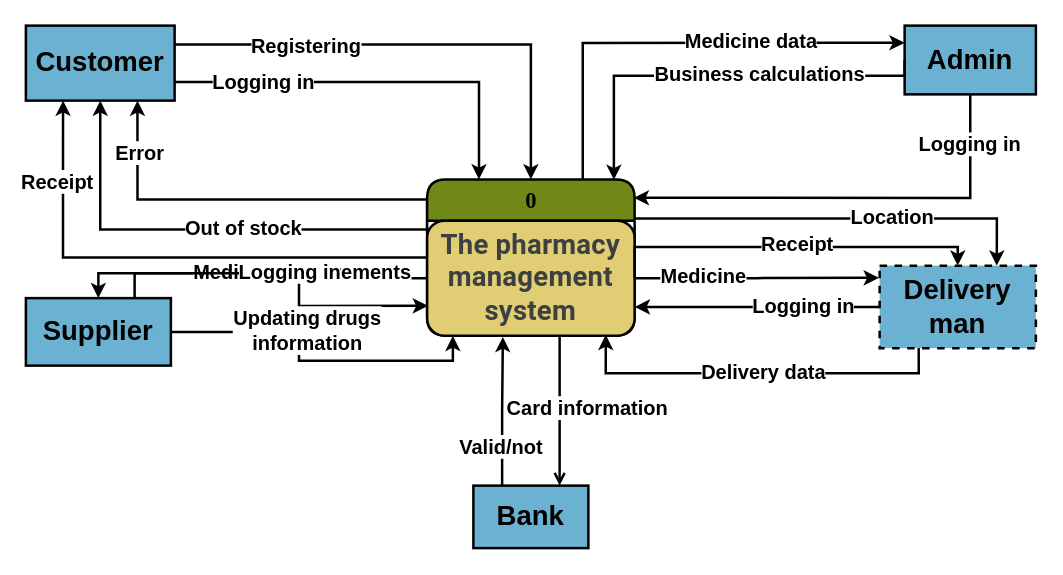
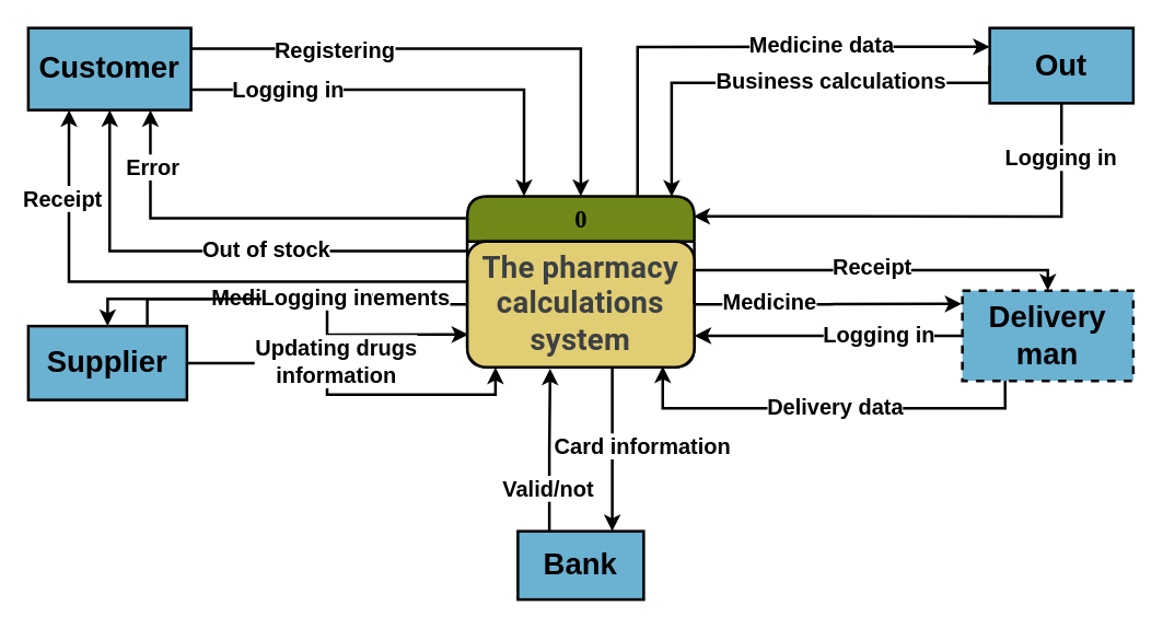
  <mxCell id="0" />
  <mxCell id="1" parent="0" />
  <mxCell id="2" style="edgeStyle=orthogonalEdgeStyle;rounded=0;orthogonalLoop=1;jettySize=auto;html=1;exitX=0;exitY=0.25;exitDx=0;exitDy=0;entryX=0.5;entryY=1;entryDx=0;entryDy=0;strokeWidth=2;" parent="1" source="14" target="20" edge="1"><mxGeometry relative="1" as="geometry"><Array as="points"><mxPoint x="341" y="183" /><mxPoint x="80" y="183" /></Array></mxGeometry></mxCell>
  <mxCell id="3" value="&lt;b&gt;&lt;font style=&quot;font-size: 16px;&quot;&gt;Out of stock&lt;/font&gt;&lt;/b&gt;" style="edgeLabel;html=1;align=center;verticalAlign=middle;resizable=0;points=[];" parent="2" vertex="1" connectable="0"><mxGeometry x="-0.164" y="-2" relative="1" as="geometry"><mxPoint as="offset" /></mxGeometry></mxCell>
  <mxCell id="4" style="edgeStyle=orthogonalEdgeStyle;rounded=0;orthogonalLoop=1;jettySize=auto;html=1;entryX=0.25;entryY=1;entryDx=0;entryDy=0;strokeWidth=2;" parent="1" source="14" target="20" edge="1"><mxGeometry relative="1" as="geometry" /></mxCell>
  <mxCell id="5" value="&lt;b&gt;&lt;font style=&quot;font-size: 16px;&quot;&gt;Receipt&lt;/font&gt;&lt;/b&gt;" style="edgeLabel;html=1;align=center;verticalAlign=middle;resizable=0;points=[];" parent="4" vertex="1" connectable="0"><mxGeometry x="-0.274" y="2" relative="1" as="geometry"><mxPoint x="-146" y="-63" as="offset" /></mxGeometry></mxCell>
  <mxCell id="6" style="edgeStyle=orthogonalEdgeStyle;rounded=0;orthogonalLoop=1;jettySize=auto;html=1;exitX=0;exitY=0.25;exitDx=0;exitDy=0;entryX=0.75;entryY=1;entryDx=0;entryDy=0;strokeWidth=2;" parent="1" source="14" target="20" edge="1"><mxGeometry relative="1" as="geometry"><Array as="points"><mxPoint x="341" y="159" /><mxPoint x="109" y="159" /></Array></mxGeometry></mxCell>
  <mxCell id="7" value="&lt;b&gt;&lt;font style=&quot;font-size: 16px;&quot;&gt;Error&lt;/font&gt;&lt;/b&gt;" style="edgeLabel;html=1;align=center;verticalAlign=middle;resizable=0;points=[];" parent="6" vertex="1" connectable="0"><mxGeometry x="-0.028" y="-2" relative="1" as="geometry"><mxPoint x="-88" y="-36" as="offset" /></mxGeometry></mxCell>
- <mxCell id="8" style="edgeStyle=orthogonalEdgeStyle;rounded=0;orthogonalLoop=1;jettySize=auto;html=1;entryX=0.75;entryY=0;entryDx=0;entryDy=0;strokeWidth=2;endArrow=open;" parent="1" source="14" target="21" edge="1"><mxGeometry relative="1" as="geometry"><Array as="points"><mxPoint x="447" y="294" /><mxPoint x="447" y="294" /></Array></mxGeometry></mxCell>
+ <mxCell id="8" style="edgeStyle=orthogonalEdgeStyle;rounded=0;orthogonalLoop=1;jettySize=auto;html=1;entryX=0.75;entryY=0;entryDx=0;entryDy=0;strokeWidth=2;" parent="1" source="14" target="21" edge="1"><mxGeometry relative="1" as="geometry"><Array as="points"><mxPoint x="447" y="294" /><mxPoint x="447" y="294" /></Array></mxGeometry></mxCell>
  <mxCell id="9" value="&lt;b&gt;&lt;font style=&quot;font-size: 16px;&quot;&gt;Card information&lt;/font&gt;&lt;/b&gt;" style="edgeLabel;html=1;align=center;verticalAlign=middle;resizable=0;points=[];" parent="8" vertex="1" connectable="0"><mxGeometry x="0.017" relative="1" as="geometry"><mxPoint x="21" y="-4" as="offset" /></mxGeometry></mxCell>
- <mxCell id="10" style="edgeStyle=orthogonalEdgeStyle;rounded=0;orthogonalLoop=1;jettySize=auto;html=1;exitX=1;exitY=0.25;exitDx=0;exitDy=0;entryX=0.75;entryY=0;entryDx=0;entryDy=0;strokeWidth=2;" parent="1" source="14" target="22" edge="1"><mxGeometry relative="1" as="geometry"><Array as="points"><mxPoint x="797" y="174" /></Array></mxGeometry></mxCell>
- <mxCell id="11" value="&lt;font style=&quot;font-size: 16px;&quot;&gt;&lt;b&gt;Location&lt;/b&gt;&lt;/font&gt;" style="edgeLabel;html=1;align=center;verticalAlign=middle;resizable=0;points=[];" parent="10" vertex="1" connectable="0"><mxGeometry x="-0.311" y="-1" relative="1" as="geometry"><mxPoint x="93" y="-3" as="offset" /></mxGeometry></mxCell>
  <mxCell id="12" style="edgeStyle=orthogonalEdgeStyle;rounded=0;orthogonalLoop=1;jettySize=auto;html=1;exitX=0.75;exitY=0;exitDx=0;exitDy=0;entryX=0;entryY=0.25;entryDx=0;entryDy=0;strokeWidth=2;" parent="1" source="14" target="23" edge="1"><mxGeometry relative="1" as="geometry" /></mxCell>
  <mxCell id="13" value="&lt;font style=&quot;font-size: 16px;&quot;&gt;&lt;b&gt;Medicine data&lt;/b&gt;&lt;/font&gt;" style="edgeLabel;html=1;align=center;verticalAlign=middle;resizable=0;points=[];" parent="12" vertex="1" connectable="0"><mxGeometry x="0.394" y="1" relative="1" as="geometry"><mxPoint x="-13" y="-1" as="offset" /></mxGeometry></mxCell>
  <mxCell id="14" value="&lt;font style=&quot;font-size: 18px;&quot;&gt;&lt;b&gt;0&lt;/b&gt;&lt;/font&gt;" style="swimlane;html=1;fontStyle=0;childLayout=stackLayout;horizontal=1;startSize=33;fillColor=#6f8817;horizontalStack=0;resizeParent=1;resizeLast=0;collapsible=1;marginBottom=0;swimlaneFillColor=#ffffff;align=center;rounded=1;shadow=0;comic=0;labelBackgroundColor=none;strokeWidth=2;fontFamily=Verdana;fontSize=12" parent="1" vertex="1"><mxGeometry x="341" y="143" width="166" height="125" as="geometry" /></mxCell>
- <mxCell id="15" value="&lt;b style=&quot;-webkit-tap-highlight-color: transparent; color: rgb(60, 64, 67); font-family: Roboto, Arial, sans-serif; letter-spacing: 0.2px;&quot;&gt;&lt;font style=&quot;font-size: 22px;&quot;&gt;The pharmacy management system&lt;/font&gt;&lt;/b&gt;" style="text;html=1;strokeColor=default;fillColor=#E1CD73;spacingLeft=4;spacingRight=4;whiteSpace=wrap;overflow=hidden;rotatable=0;points=[[0,0.5],[1,0.5]];portConstraint=eastwest;align=center;verticalAlign=middle;strokeWidth=2;rounded=1;" parent="14" vertex="1"><mxGeometry y="33" width="166" height="92" as="geometry" /></mxCell>
+ <mxCell id="15" value="&lt;b style=&quot;-webkit-tap-highlight-color: transparent; color: rgb(60, 64, 67); font-family: Roboto, Arial, sans-serif; letter-spacing: 0.2px;&quot;&gt;&lt;font style=&quot;font-size: 22px;&quot;&gt;The pharmacy calculations system&lt;/font&gt;&lt;/b&gt;" style="text;html=1;strokeColor=default;fillColor=#E1CD73;spacingLeft=4;spacingRight=4;whiteSpace=wrap;overflow=hidden;rotatable=0;points=[[0,0.5],[1,0.5]];portConstraint=eastwest;align=center;verticalAlign=middle;strokeWidth=2;rounded=1;" parent="14" vertex="1"><mxGeometry y="33" width="166" height="92" as="geometry" /></mxCell>
  <mxCell id="16" style="edgeStyle=orthogonalEdgeStyle;rounded=0;orthogonalLoop=1;jettySize=auto;html=1;exitX=1;exitY=0.75;exitDx=0;exitDy=0;entryX=0.25;entryY=0;entryDx=0;entryDy=0;strokeWidth=2;" parent="1" source="20" target="14" edge="1"><mxGeometry relative="1" as="geometry" /></mxCell>
  <mxCell id="17" value="&lt;font size=&quot;1&quot; style=&quot;&quot;&gt;&lt;b style=&quot;font-size: 16px;&quot;&gt;Logging in&lt;/b&gt;&lt;/font&gt;" style="edgeLabel;html=1;align=center;verticalAlign=middle;resizable=0;points=[];" parent="16" vertex="1" connectable="0"><mxGeometry x="-0.566" y="1" relative="1" as="geometry"><mxPoint as="offset" /></mxGeometry></mxCell>
  <mxCell id="18" style="edgeStyle=orthogonalEdgeStyle;rounded=0;orthogonalLoop=1;jettySize=auto;html=1;exitX=1;exitY=0.25;exitDx=0;exitDy=0;entryX=0.5;entryY=0;entryDx=0;entryDy=0;strokeWidth=2;" parent="1" source="20" target="14" edge="1"><mxGeometry relative="1" as="geometry" /></mxCell>
  <mxCell id="19" value="&lt;font size=&quot;1&quot; style=&quot;&quot;&gt;&lt;b style=&quot;font-size: 16px;&quot;&gt;Registering&lt;/b&gt;&lt;/font&gt;" style="edgeLabel;html=1;align=center;verticalAlign=middle;resizable=0;points=[];" parent="18" vertex="1" connectable="0"><mxGeometry x="-0.472" relative="1" as="geometry"><mxPoint as="offset" /></mxGeometry></mxCell>
  <mxCell id="20" value="&lt;font size=&quot;1&quot; style=&quot;&quot;&gt;&lt;b style=&quot;font-size: 22px;&quot;&gt;Customer&lt;/b&gt;&lt;/font&gt;" style="html=1;dashed=0;whiteSpace=wrap;strokeWidth=2;fillColor=#6BB1D2;" parent="1" vertex="1"><mxGeometry x="20" y="20" width="119" height="60" as="geometry" /></mxCell>
  <mxCell id="21" value="&lt;font size=&quot;1&quot; style=&quot;&quot;&gt;&lt;b style=&quot;font-size: 22px;&quot;&gt;Bank&lt;/b&gt;&lt;/font&gt;" style="html=1;dashed=0;whiteSpace=wrap;strokeWidth=2;fillColor=#6BB1D2;" parent="1" vertex="1"><mxGeometry x="378" y="388" width="92" height="50" as="geometry" /></mxCell>
  <mxCell id="22" value="&lt;font size=&quot;1&quot; style=&quot;&quot;&gt;&lt;b style=&quot;font-size: 22px;&quot;&gt;Delivery man&lt;/b&gt;&lt;/font&gt;" style="html=1;dashed=1;whiteSpace=wrap;strokeWidth=2;fillColor=#6BB1D2;" parent="1" vertex="1"><mxGeometry x="703" y="212" width="125" height="66" as="geometry" /></mxCell>
- <mxCell id="23" value="&lt;font size=&quot;1&quot; style=&quot;&quot;&gt;&lt;b style=&quot;font-size: 22px;&quot;&gt;Admin&lt;/b&gt;&lt;/font&gt;" style="html=1;dashed=0;whiteSpace=wrap;strokeWidth=2;fillColor=#6BB1D2;" parent="1" vertex="1"><mxGeometry x="723" y="20" width="105" height="55" as="geometry" /></mxCell>
+ <mxCell id="23" value="&lt;font size=&quot;1&quot; style=&quot;&quot;&gt;&lt;b style=&quot;font-size: 22px;&quot;&gt;Out&lt;/b&gt;&lt;/font&gt;" style="html=1;dashed=0;whiteSpace=wrap;strokeWidth=2;fillColor=#6BB1D2;" parent="1" vertex="1"><mxGeometry x="723" y="20" width="105" height="55" as="geometry" /></mxCell>
  <mxCell id="24" value="&lt;font size=&quot;1&quot; style=&quot;&quot;&gt;&lt;b style=&quot;font-size: 22px;&quot;&gt;Supplier&lt;/b&gt;&lt;/font&gt;" style="html=1;dashed=0;whiteSpace=wrap;strokeWidth=2;fillColor=#6BB1D2;" parent="1" vertex="1"><mxGeometry x="20" y="238" width="116" height="54" as="geometry" /></mxCell>
  <mxCell id="25" style="edgeStyle=orthogonalEdgeStyle;rounded=0;orthogonalLoop=1;jettySize=auto;html=1;entryX=0.5;entryY=0;entryDx=0;entryDy=0;strokeWidth=2;" parent="1" source="15" target="24" edge="1"><mxGeometry relative="1" as="geometry" /></mxCell>
  <mxCell id="26" value="&lt;b&gt;&lt;font style=&quot;font-size: 16px;&quot;&gt;Medicine requirements&lt;/font&gt;&lt;/b&gt;" style="edgeLabel;html=1;align=center;verticalAlign=middle;resizable=0;points=[];" parent="25" vertex="1" connectable="0"><mxGeometry x="0.462" y="-1" relative="1" as="geometry"><mxPoint x="105" y="-1" as="offset" /></mxGeometry></mxCell>
  <mxCell id="27" style="edgeStyle=orthogonalEdgeStyle;rounded=0;orthogonalLoop=1;jettySize=auto;html=1;exitX=0.75;exitY=0;exitDx=0;exitDy=0;entryX=0.004;entryY=0.741;entryDx=0;entryDy=0;entryPerimeter=0;strokeWidth=2;" parent="1" source="24" target="15" edge="1"><mxGeometry relative="1" as="geometry" /></mxCell>
  <mxCell id="28" value="&lt;b&gt;&lt;font style=&quot;font-size: 16px;&quot;&gt;Logging in&lt;/font&gt;&lt;/b&gt;" style="edgeLabel;html=1;align=center;verticalAlign=middle;resizable=0;points=[];" parent="27" vertex="1" connectable="0"><mxGeometry x="-0.131" relative="1" as="geometry"><mxPoint x="21" y="-2" as="offset" /></mxGeometry></mxCell>
  <mxCell id="29" style="edgeStyle=orthogonalEdgeStyle;rounded=0;orthogonalLoop=1;jettySize=auto;html=1;exitX=1;exitY=0.5;exitDx=0;exitDy=0;entryX=0.124;entryY=1.002;entryDx=0;entryDy=0;entryPerimeter=0;strokeWidth=2;" parent="1" source="24" target="15" edge="1"><mxGeometry relative="1" as="geometry" /></mxCell>
  <mxCell id="30" value="&lt;b style=&quot;font-size: 16px;&quot;&gt;Updating drugs&lt;br&gt;information&lt;/b&gt;" style="edgeLabel;html=1;align=center;verticalAlign=middle;resizable=0;points=[];" parent="29" vertex="1" connectable="0"><mxGeometry x="-0.537" relative="1" as="geometry"><mxPoint x="46" y="-2" as="offset" /></mxGeometry></mxCell>
  <mxCell id="31" style="edgeStyle=orthogonalEdgeStyle;rounded=0;orthogonalLoop=1;jettySize=auto;html=1;exitX=0.25;exitY=0;exitDx=0;exitDy=0;entryX=0.365;entryY=1.011;entryDx=0;entryDy=0;entryPerimeter=0;strokeWidth=2;" parent="1" source="21" target="15" edge="1"><mxGeometry relative="1" as="geometry" /></mxCell>
  <mxCell id="32" value="&lt;b&gt;&lt;font style=&quot;font-size: 16px;&quot;&gt;Valid/not&lt;/font&gt;&lt;/b&gt;" style="edgeLabel;html=1;align=center;verticalAlign=middle;resizable=0;points=[];" parent="31" vertex="1" connectable="0"><mxGeometry x="-0.377" y="1" relative="1" as="geometry"><mxPoint x="-1" y="5" as="offset" /></mxGeometry></mxCell>
  <mxCell id="33" style="edgeStyle=orthogonalEdgeStyle;rounded=0;orthogonalLoop=1;jettySize=auto;html=1;exitX=1;exitY=0.5;exitDx=0;exitDy=0;entryX=0.5;entryY=0;entryDx=0;entryDy=0;strokeWidth=2;" parent="1" source="15" target="22" edge="1"><mxGeometry relative="1" as="geometry"><Array as="points"><mxPoint x="507" y="197" /><mxPoint x="766" y="197" /></Array></mxGeometry></mxCell>
  <mxCell id="34" value="&lt;b&gt;&lt;font style=&quot;font-size: 16px;&quot;&gt;Receipt&lt;/font&gt;&lt;/b&gt;" style="edgeLabel;html=1;align=center;verticalAlign=middle;resizable=0;points=[];" parent="33" vertex="1" connectable="0"><mxGeometry x="-0.05" y="3" relative="1" as="geometry"><mxPoint x="12" as="offset" /></mxGeometry></mxCell>
  <mxCell id="35" style="edgeStyle=orthogonalEdgeStyle;rounded=0;orthogonalLoop=1;jettySize=auto;html=1;exitX=1;exitY=0.5;exitDx=0;exitDy=0;entryX=-0.005;entryY=0.148;entryDx=0;entryDy=0;entryPerimeter=0;strokeWidth=2;" parent="1" source="15" target="22" edge="1"><mxGeometry relative="1" as="geometry" /></mxCell>
  <mxCell id="36" value="&lt;b&gt;&lt;font style=&quot;font-size: 16px;&quot;&gt;Medicine&lt;/font&gt;&lt;/b&gt;" style="edgeLabel;html=1;align=center;verticalAlign=middle;resizable=0;points=[];" parent="35" vertex="1" connectable="0"><mxGeometry x="0.026" relative="1" as="geometry"><mxPoint x="-45" y="-2" as="offset" /></mxGeometry></mxCell>
  <mxCell id="37" style="edgeStyle=orthogonalEdgeStyle;rounded=0;orthogonalLoop=1;jettySize=auto;html=1;exitX=0;exitY=0.5;exitDx=0;exitDy=0;entryX=1.001;entryY=0.75;entryDx=0;entryDy=0;entryPerimeter=0;strokeWidth=2;" parent="1" source="22" target="15" edge="1"><mxGeometry relative="1" as="geometry" /></mxCell>
  <mxCell id="38" value="&lt;b&gt;&lt;font style=&quot;font-size: 16px;&quot;&gt;Logging in&lt;/font&gt;&lt;/b&gt;" style="edgeLabel;html=1;align=center;verticalAlign=middle;resizable=0;points=[];" parent="37" vertex="1" connectable="0"><mxGeometry x="0.207" y="1" relative="1" as="geometry"><mxPoint x="56" y="-3" as="offset" /></mxGeometry></mxCell>
  <mxCell id="39" style="edgeStyle=orthogonalEdgeStyle;rounded=0;orthogonalLoop=1;jettySize=auto;html=1;exitX=0.25;exitY=1;exitDx=0;exitDy=0;entryX=0.861;entryY=0.993;entryDx=0;entryDy=0;entryPerimeter=0;strokeWidth=2;" parent="1" source="22" target="15" edge="1"><mxGeometry relative="1" as="geometry" /></mxCell>
  <mxCell id="40" value="&lt;b&gt;&lt;font style=&quot;font-size: 16px;&quot;&gt;Delivery data&lt;/font&gt;&lt;/b&gt;" style="edgeLabel;html=1;align=center;verticalAlign=middle;resizable=0;points=[];" parent="39" vertex="1" connectable="0"><mxGeometry x="0.06" relative="1" as="geometry"><mxPoint x="15" y="-2" as="offset" /></mxGeometry></mxCell>
  <mxCell id="41" style="edgeStyle=orthogonalEdgeStyle;rounded=0;orthogonalLoop=1;jettySize=auto;html=1;exitX=0;exitY=0.5;exitDx=0;exitDy=0;entryX=0.9;entryY=0.003;entryDx=0;entryDy=0;entryPerimeter=0;strokeWidth=2;" parent="1" source="23" target="14" edge="1"><mxGeometry relative="1" as="geometry"><Array as="points"><mxPoint x="723" y="60" /><mxPoint x="490" y="60" /></Array></mxGeometry></mxCell>
  <mxCell id="42" value="&lt;font style=&quot;font-size: 16px;&quot;&gt;&lt;b&gt;Business calculations&lt;/b&gt;&lt;/font&gt;" style="edgeLabel;html=1;align=center;verticalAlign=middle;resizable=0;points=[];" parent="41" vertex="1" connectable="0"><mxGeometry x="-0.119" y="-1" relative="1" as="geometry"><mxPoint x="16" y="-1" as="offset" /></mxGeometry></mxCell>
  <mxCell id="43" style="edgeStyle=orthogonalEdgeStyle;rounded=0;orthogonalLoop=1;jettySize=auto;html=1;exitX=0.5;exitY=1;exitDx=0;exitDy=0;entryX=0.996;entryY=0.118;entryDx=0;entryDy=0;entryPerimeter=0;strokeWidth=2;" parent="1" source="23" target="14" edge="1"><mxGeometry relative="1" as="geometry" /></mxCell>
  <mxCell id="44" value="&lt;b&gt;&lt;font style=&quot;font-size: 16px;&quot;&gt;Logging in&lt;/font&gt;&lt;/b&gt;" style="edgeLabel;html=1;align=center;verticalAlign=middle;resizable=0;points=[];" parent="43" vertex="1" connectable="0"><mxGeometry x="0.571" y="-2" relative="1" as="geometry"><mxPoint x="192" y="-41" as="offset" /></mxGeometry></mxCell>
